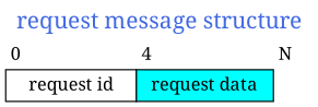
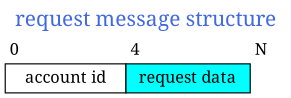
  digraph {
    rankdir=LR
    fontname="Noto Serif"
-   n1 [label=< 		<TABLE BORDER="0" CELLBORDER="1" CELLSPACING="0" CELLPADDING="4"> 		<TR><TD COLSPAN="16" BORDER="0"><FONT COLOR="royalblue" POINT-SIZE="18.0"> request message structure </FONT></TD> 		</TR> 		<TR><TD COLSPAN="4" BORDER = "0" ALIGN="LEFT">0 </TD> 			<TD COLSPAN="8" BORDER = "0" ALIGN="LEFT">4 </TD> 			<TD BORDER="0" ALIGN="LEFT">N</TD> 		</TR> 		<TR><TD COLSPAN="4">request id</TD> 			<TD COLSPAN="8" BGCOLOR="cyan" PORT="TheData">request data</TD> 		</TR> 		</TABLE>> margin=0 shape=none fontname="Noto Serif"]
+   n1 [label=< 		<TABLE BORDER="0" CELLBORDER="1" CELLSPACING="0" CELLPADDING="4"> 		<TR><TD COLSPAN="16" BORDER="0"><FONT COLOR="royalblue" POINT-SIZE="18.0"> request message structure </FONT></TD> 		</TR> 		<TR><TD COLSPAN="4" BORDER = "0" ALIGN="LEFT">0 </TD> 			<TD COLSPAN="8" BORDER = "0" ALIGN="LEFT">4 </TD> 			<TD BORDER="0" ALIGN="LEFT">N</TD> 		</TR> 		<TR><TD COLSPAN="4">account id</TD> 			<TD COLSPAN="8" BGCOLOR="cyan" PORT="TheData">request data</TD> 		</TR> 		</TABLE>> margin=0 shape=none fontname="Noto Serif"]
  }
